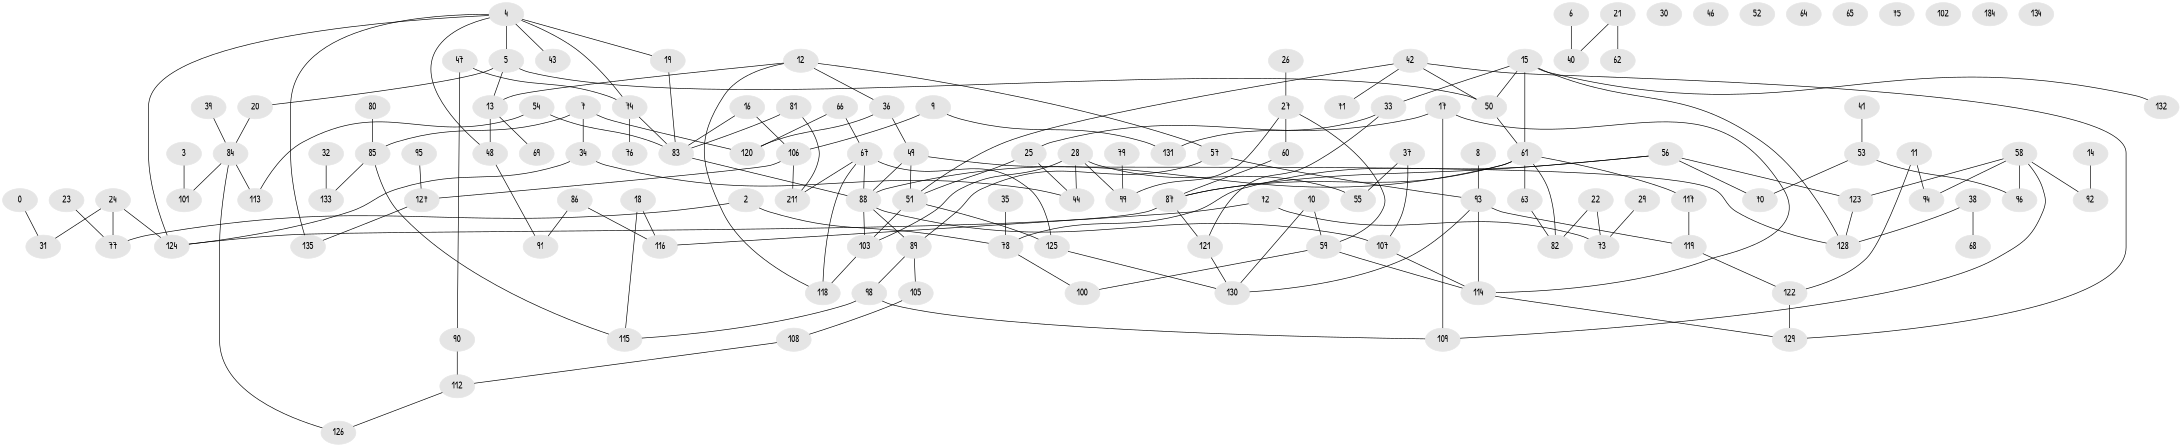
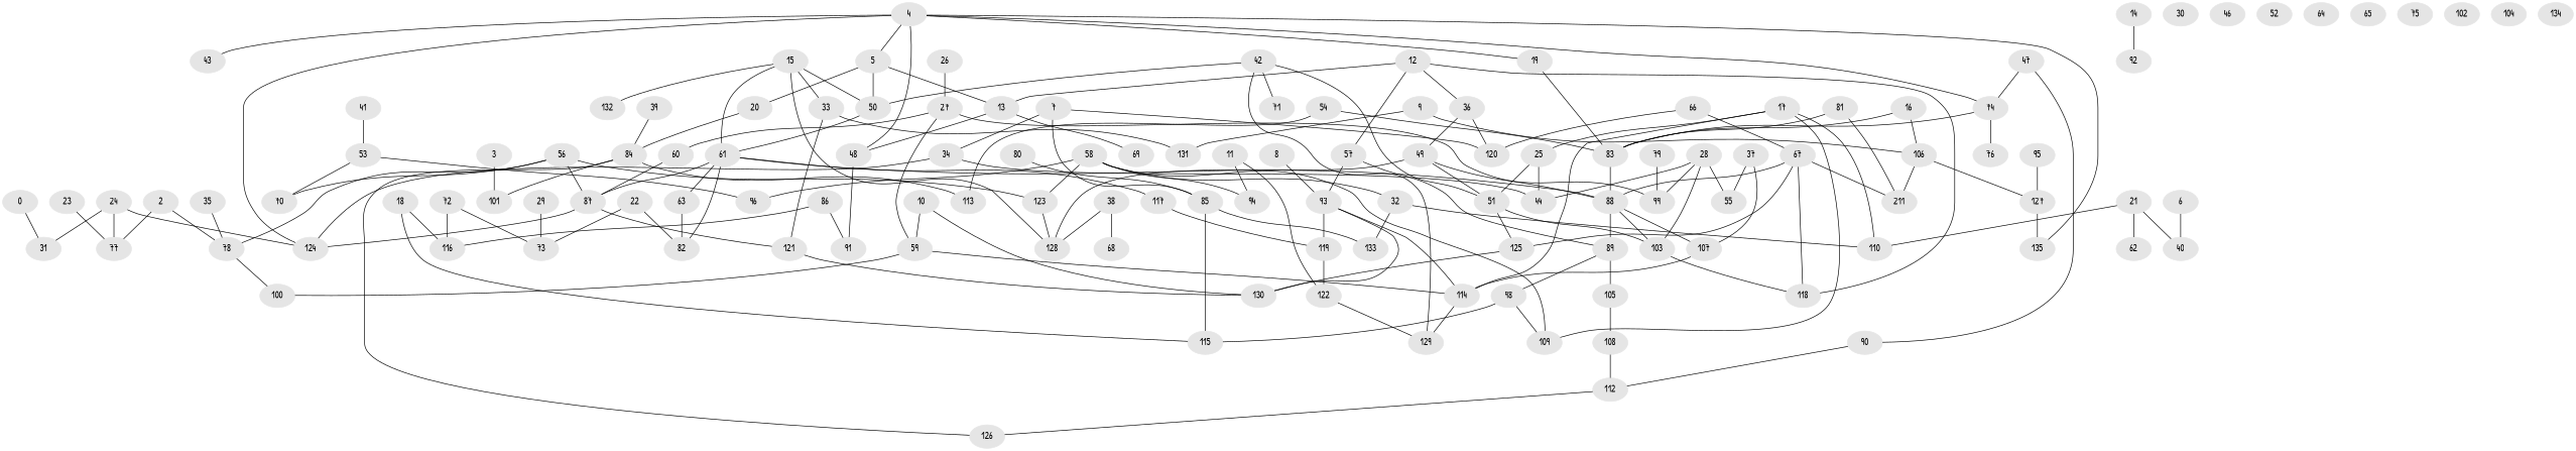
  graph {
    fontname="Patrick Hand"
    node [color=gray90 fontname="Patrick Hand" style=filled]
    edge [fontname="Patrick Hand"]
    n1 [label=0]
    31
    2
    77
    78
    100
    3
    101
    4
    5
    19
    43
    48
    74
    124
    135
    13
    20
    50
    83
    91
    76
    69
    84
    61
    6
    40
    7
    34
    85
    120
    44
    115
    133
    8
    93
    130
    114
    119
    9
    106
    131
    n43 [label=211]
    127
    10
    59
    11
    94
    122
    129
    12
    36
    57
    118
    49
    89
    14
    92
    15
    33
    128
    132
    121
    82
    63
    88
    87
    117
    16
    17
    25
    109
+   110
    51
    18
    116
    113
    126
    21
    62
    22
    73
    23
    24
    103
    125
    26
    27
    60
    99
    28
    55
    29
    30
    32
    35
    37
    107
    38
    68
    39
    41
    53
    70
    96
    42
    71
    46
    47
    90
    112
    52
    54
    56
    123
    98
    105
    58
    64
    65
    66
    67
    72
    75
    79
    80
    81
    86
    108
    95
    102
-   104 [label=184]
+   104
    134
    n1 -- 31
    2 -- 77
    2 -- 78
    78 -- 100
    3 -- 101
    4 -- 5
    4 -- 19
    4 -- 43
    4 -- 48
    4 -- 74
    4 -- 124
    4 -- 135
    5 -- 13
    5 -- 20
    5 -- 50
    19 -- 83
    48 -- 91
    74 -- 83
    74 -- 76
    13 -- 48
    13 -- 69
    20 -- 84
    50 -- 61
    83 -- 88
    84 -- 101
    84 -- 113
    84 -- 126
    61 -- 82
    61 -- 63
    61 -- 88
    61 -- 87
    61 -- 117
    6 -- 40
    7 -- 34
    7 -- 85
    7 -- 120
    34 -- 124
    34 -- 44
    85 -- 115
    85 -- 133
    8 -- 93
    93 -- 130
    93 -- 114
    93 -- 119
    114 -- 129
    119 -- 122
    9 -- 106
    9 -- 131
    106 -- n43
    106 -- 127
    127 -- 135
    10 -- 130
    10 -- 59
    59 -- 100
    59 -- 114
    11 -- 94
    11 -- 122
    122 -- 129
    12 -- 13
    12 -- 36
    12 -- 57
    12 -- 118
    36 -- 120
    36 -- 49
    57 -- 93
    57 -- 89
    49 -- 128
    49 -- 88
    49 -- 51
    89 -- 98
    89 -- 105
    14 -- 92
    15 -- 50
    15 -- 61
    15 -- 33
    15 -- 128
    15 -- 132
    33 -- 131
    33 -- 121
    121 -- 130
    63 -- 82
    88 -- 89
    88 -- 103
    88 -- 107
    87 -- 124
    87 -- 121
    117 -- 119
    16 -- 83
    16 -- 106
    17 -- 114
    17 -- 25
    17 -- 109
+   17 -- 110
    25 -- 44
    25 -- 51
    51 -- 103
    51 -- 125
    18 -- 115
    18 -- 116
    21 -- 40
+   21 -- 110
    21 -- 62
    22 -- 82
    22 -- 73
    23 -- 77
    24 -- 31
    24 -- 77
    24 -- 124
    103 -- 118
    125 -- 130
    26 -- 27
    27 -- 59
    27 -- 60
    27 -- 99
    60 -- 87
    28 -- 44
    28 -- 103
    28 -- 99
    28 -- 55
    29 -- 73
    32 -- 133
+   32 -- 110
    35 -- 78
    37 -- 55
    37 -- 107
    107 -- 114
    38 -- 128
    38 -- 68
    39 -- 84
    41 -- 53
    53 -- 70
    53 -- 96
    42 -- 50
    42 -- 129
    42 -- 51
    42 -- 71
    47 -- 74
    47 -- 90
    90 -- 112
    112 -- 126
    54 -- 83
    54 -- 113
    56 -- 78
    56 -- 87
    56 -- 70
    56 -- 123
    123 -- 128
    98 -- 115
    98 -- 109
    105 -- 108
    58 -- 94
-   58 -- 92
+   58 -- 32
    58 -- 109
    58 -- 96
    58 -- 123
    66 -- 120
    66 -- 67
    67 -- n43
    67 -- 118
    67 -- 88
    67 -- 125
    72 -- 116
    72 -- 73
    79 -- 99
    80 -- 85
    81 -- 83
    81 -- n43
    86 -- 91
    86 -- 116
    108 -- 112
    95 -- 127
  }
